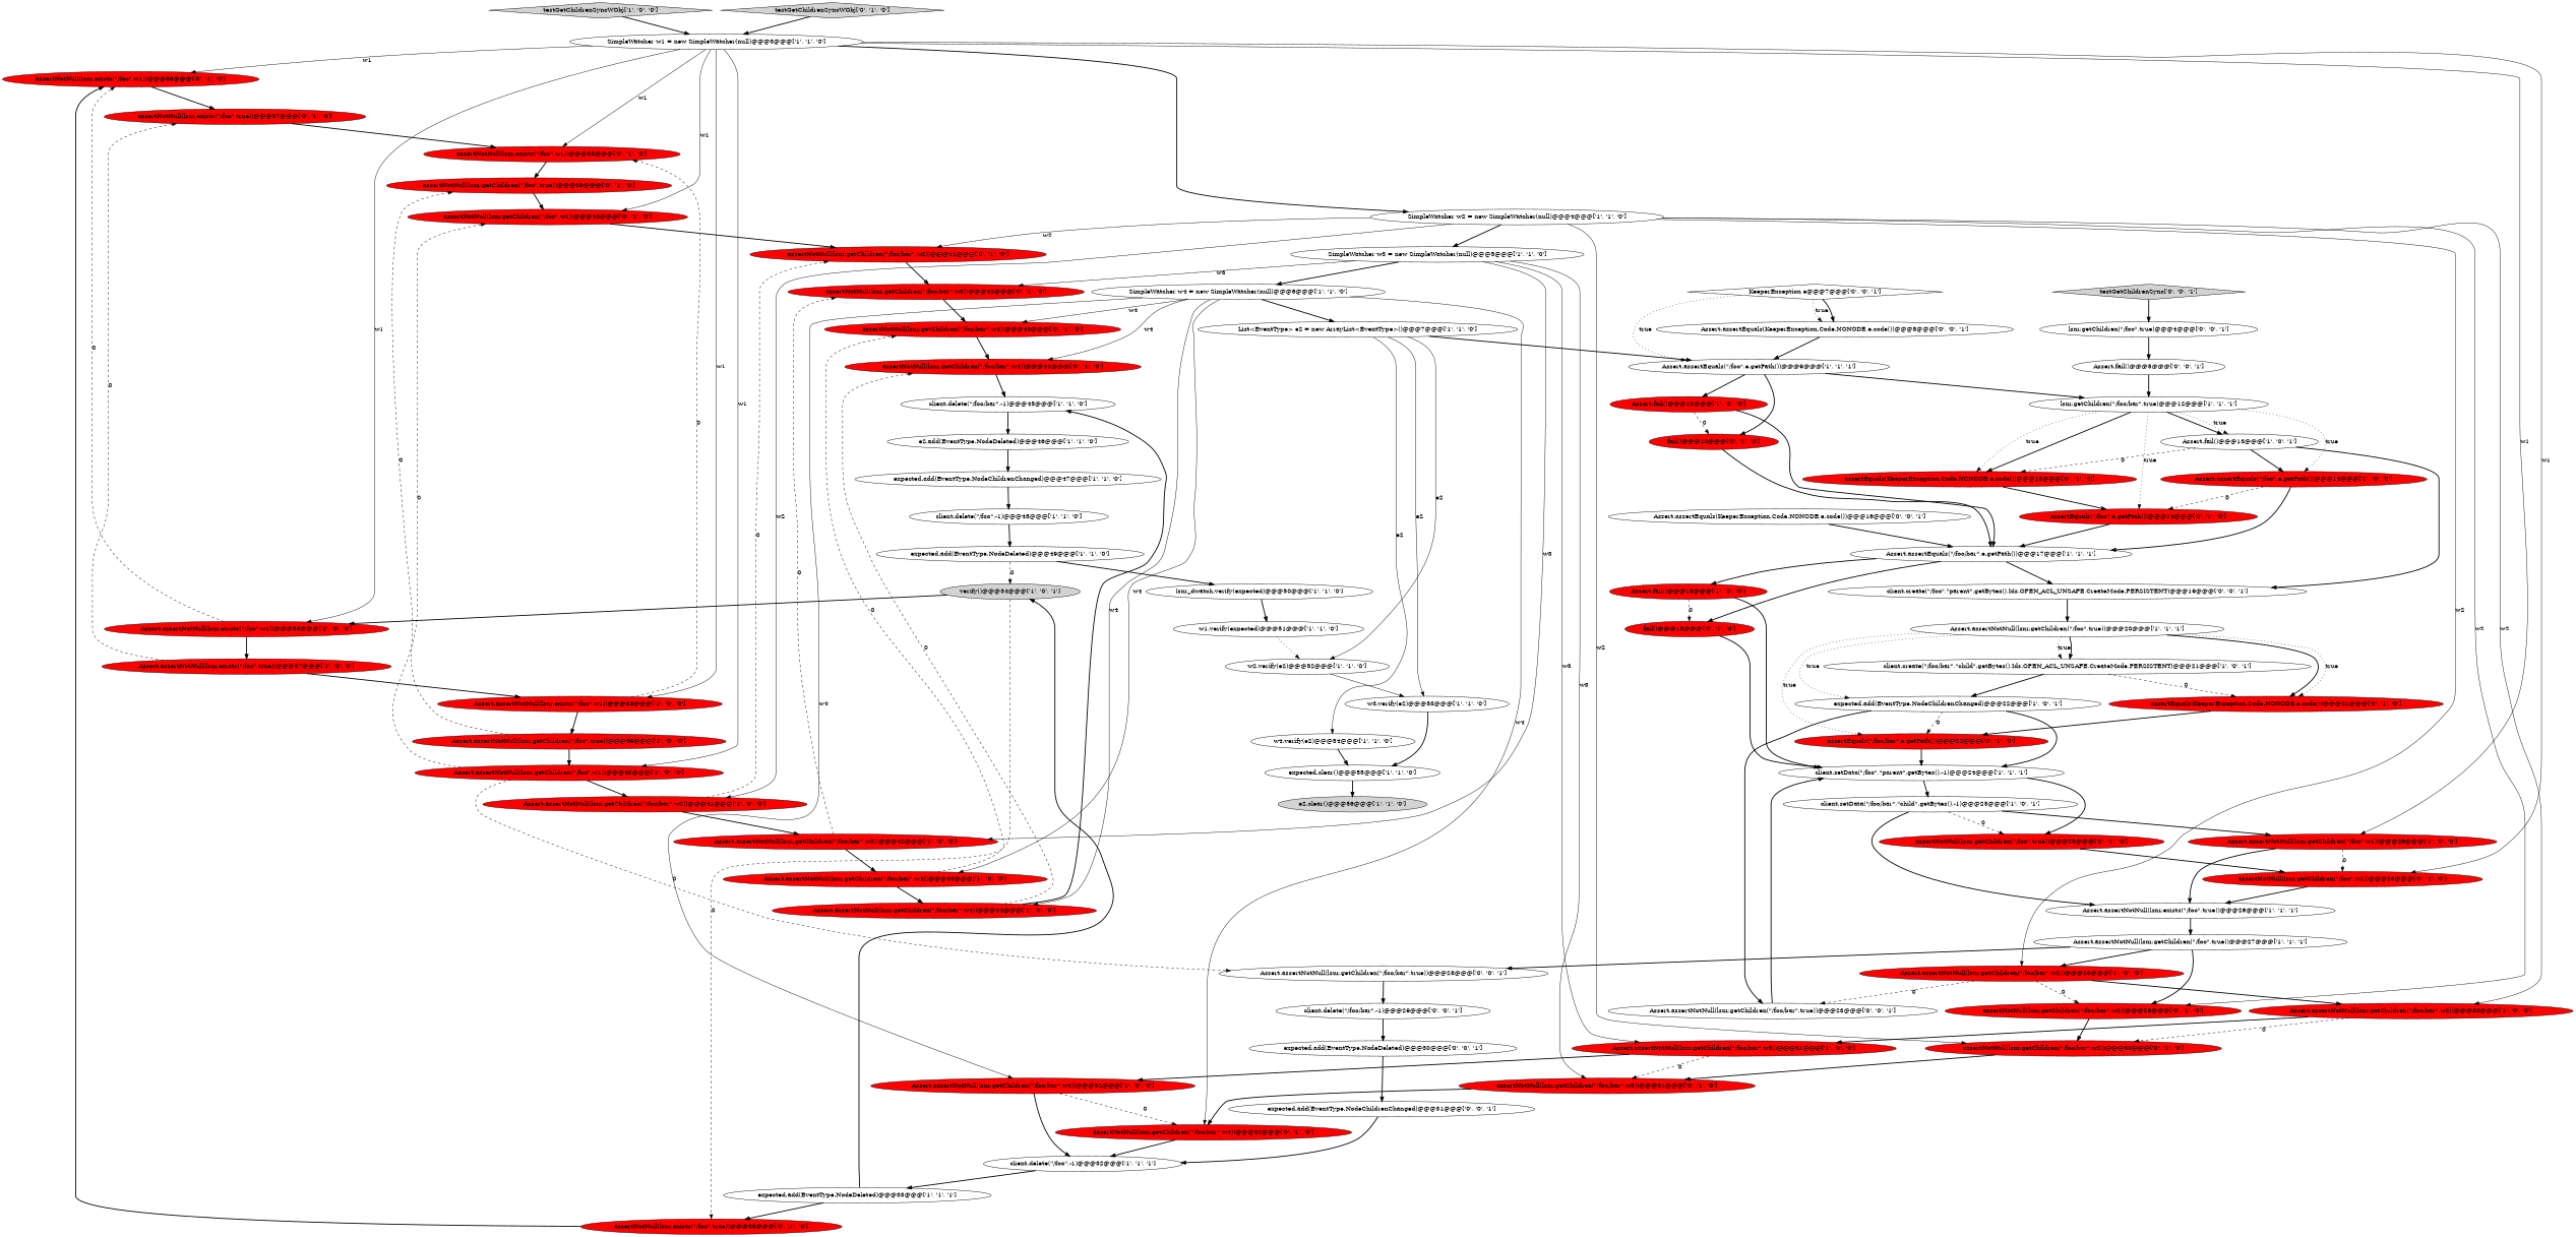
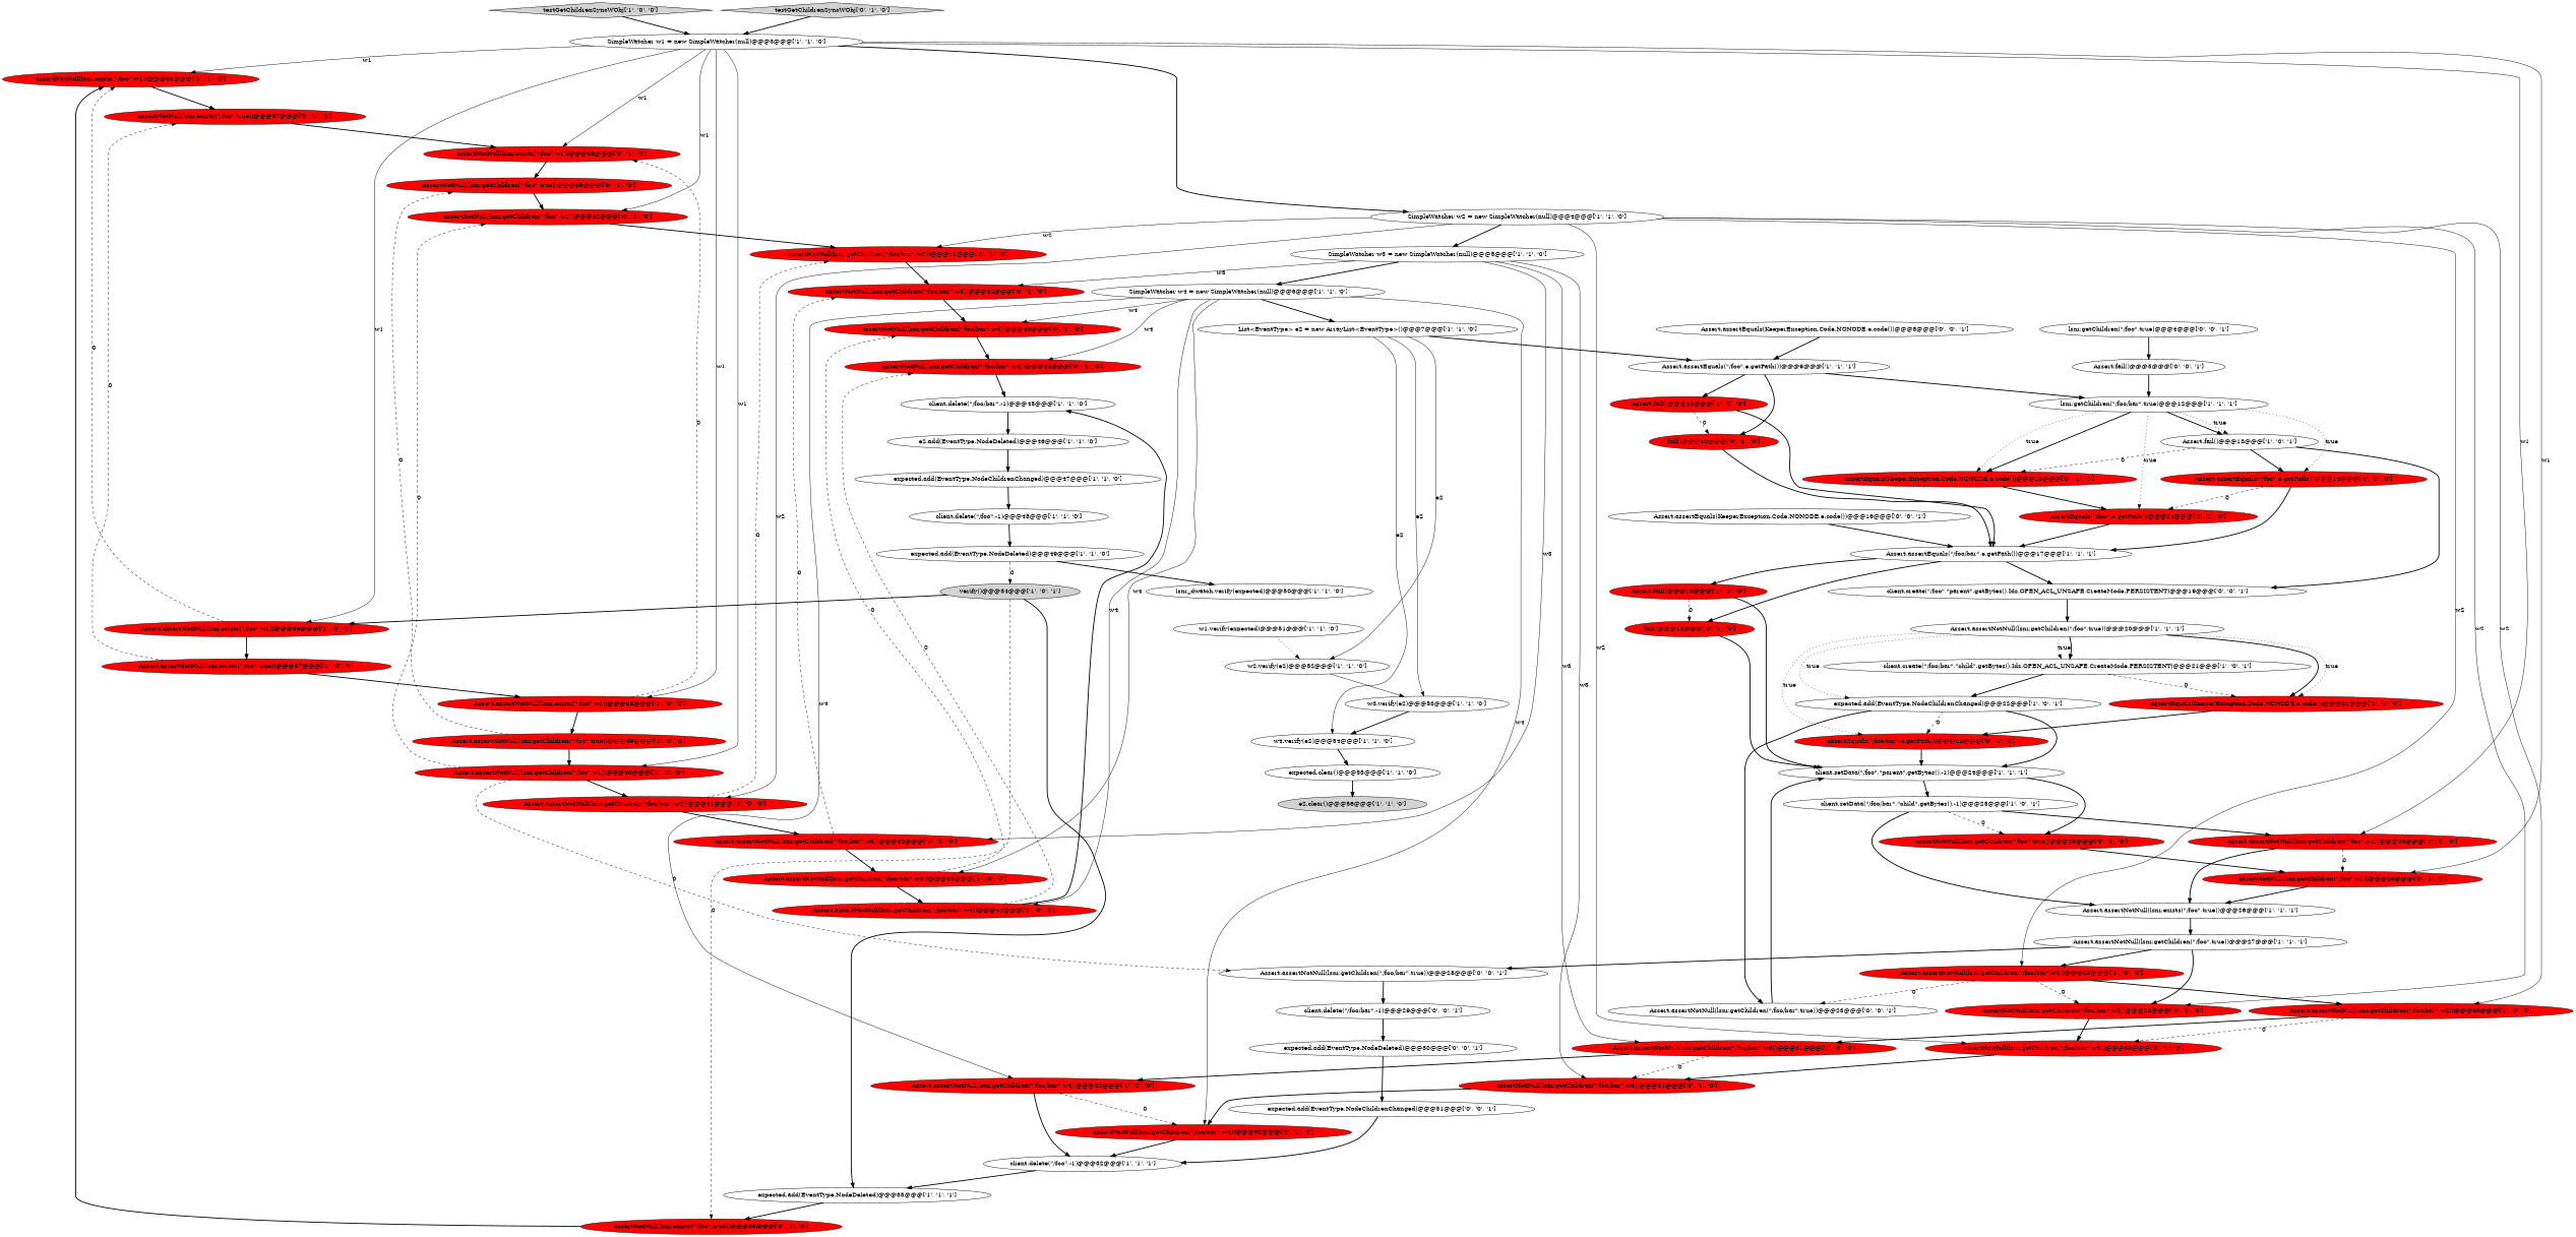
  digraph {
    node [fillcolor=white shape=ellipse style=filled]
    edge [style=bold]
    n1 [fillcolor=red label="assertNotNull(lsnr.exists(\"/foo\",w1))@@@36@@@['0', '1', '0']"]
    n2 [fillcolor=red label="assertNotNull(lsnr.exists(\"/foo\",true))@@@37@@@['0', '1', '0']"]
    n3 [fillcolor=red label="assertNotNull(lsnr.exists(\"/foo\",w1))@@@38@@@['0', '1', '0']"]
    n4 [fillcolor=red label="assertNotNull(lsnr.getChildren(\"/foo\",w1))@@@26@@@['0', '1', '0']"]
    n5 [label="Assert.assertNotNull(lsnr.exists(\"/foo\",true))@@@26@@@['1', '1', '1']"]
    n6 [label="Assert.assertNotNull(lsnr.getChildren(\"/foo\",true))@@@27@@@['1', '1', '1']"]
    n7 [fillcolor=red label="assertNotNull(lsnr.getChildren(\"/foo\",true))@@@25@@@['0', '1', '0']"]
    n8 [label="Assert.fail()@@@5@@@['0', '0', '1']"]
    n9 [label="lsnr.getChildren(\"/foo/bar\",true)@@@12@@@['1', '1', '1']"]
    n10 [fillcolor=red label="assertEquals(KeeperException.Code.NONODE,e.code())@@@13@@@['0', '1', '0']"]
    n11 [fillcolor=red label="assertEquals(\"/foo\",e.getPath())@@@14@@@['0', '1', '0']"]
    n12 [label="Assert.fail()@@@13@@@['1', '0', '1']"]
    n13 [fillcolor=red label="Assert.assertEquals(\"/foo\",e.getPath())@@@14@@@['1', '0', '0']"]
    n14 [fillcolor=red label="Assert.assertNotNull(lsnr.getChildren(\"/foo/bar\",w3))@@@42@@@['1', '0', '0']"]
    n15 [fillcolor=red label="assertNotNull(lsnr.getChildren(\"/foo/bar\",w3))@@@42@@@['0', '1', '0']"]
    n16 [fillcolor=red label="Assert.assertNotNull(lsnr.getChildren(\"/foo/bar\",w4))@@@43@@@['1', '0', '0']"]
    n17 [fillcolor=red label="assertNotNull(lsnr.getChildren(\"/foo/bar\",w4))@@@43@@@['0', '1', '0']"]
    n18 [fillcolor=red label="Assert.assertNotNull(lsnr.getChildren(\"/foo/bar\",w4))@@@44@@@['1', '0', '0']"]
    n19 [fillcolor=red label="assertNotNull(lsnr.getChildren(\"/foo/bar\",w4))@@@44@@@['0', '1', '0']"]
    n20 [fillcolor=red label="Assert.assertNotNull(lsnr.exists(\"/foo\",true))@@@37@@@['1', '0', '0']"]
    n21 [fillcolor=red label="Assert.assertNotNull(lsnr.exists(\"/foo\",w1))@@@38@@@['1', '0', '0']"]
    n22 [fillcolor=red label="Assert.assertNotNull(lsnr.getChildren(\"/foo\",true))@@@39@@@['1', '0', '0']"]
    n23 [fillcolor=red label="assertEquals(KeeperException.Code.NONODE,e.code())@@@21@@@['0', '1', '0']"]
    n24 [fillcolor=red label="assertEquals(\"/foo/bar\",e.getPath())@@@22@@@['0', '1', '0']"]
    n25 [label="client.setData(\"/foo\",\"parent\".getBytes(),-1)@@@24@@@['1', '1', '1']"]
    n26 [fillcolor=lightgray label="e2.clear()@@@56@@@['1', '1', '0']"]
    n27 [fillcolor=red label="Assert.assertNotNull(lsnr.getChildren(\"/foo/bar\",w2))@@@29@@@['1', '0', '0']"]
    n28 [fillcolor=red label="Assert.assertNotNull(lsnr.getChildren(\"/foo/bar\",w2))@@@30@@@['1', '0', '0']"]
    n29 [label="Assert.assertNotNull(lsnr.getChildren(\"/foo/bar\",true))@@@23@@@['0', '0', '1']"]
    n30 [fillcolor=red label="assertNotNull(lsnr.getChildren(\"/foo/bar\",w2))@@@29@@@['0', '1', '0']"]
    n31 [fillcolor=red label="Assert.assertNotNull(lsnr.getChildren(\"/foo/bar\",w3))@@@31@@@['1', '0', '0']"]
    n32 [fillcolor=red label="assertNotNull(lsnr.getChildren(\"/foo/bar\",w2))@@@30@@@['0', '1', '0']"]
    n33 [label="Assert.assertNotNull(lsnr.getChildren(\"/foo/bar\",true))@@@28@@@['0', '0', '1']"]
    n34 [label="client.delete(\"/foo/bar\",-1)@@@29@@@['0', '0', '1']"]
    n35 [label="expected.add(EventType.NodeDeleted)@@@30@@@['0', '0', '1']"]
    n36 [label="client.delete(\"/foo\",-1)@@@48@@@['1', '1', '0']"]
    n37 [label="expected.add(EventType.NodeDeleted)@@@49@@@['1', '1', '0']"]
    n38 [label="lsnr_dwatch.verify(expected)@@@50@@@['1', '1', '0']"]
    n39 [fillcolor=lightgray label="verify()@@@34@@@['1', '0', '1']"]
    n40 [label="w3.verify(e2)@@@53@@@['1', '1', '0']"]
    n41 [label="w4.verify(e2)@@@54@@@['1', '1', '0']"]
    n42 [label="expected.clear()@@@55@@@['1', '1', '0']"]
    n43 [fillcolor=red label="fail()@@@18@@@['0', '1', '0']"]
    n44 [label="client.setData(\"/foo/bar\",\"child\".getBytes(),-1)@@@25@@@['1', '0', '1']"]
    n45 [label="w2.verify(e2)@@@52@@@['1', '1', '0']"]
    n46 [fillcolor=red label="Assert.fail()@@@10@@@['1', '0', '0']"]
    n47 [fillcolor=red label="fail()@@@10@@@['0', '1', '0']"]
    n48 [label="Assert.assertEquals(\"/foo/bar\",e.getPath())@@@17@@@['1', '1', '1']"]
    n49 [fillcolor=red label="Assert.fail()@@@18@@@['1', '0', '0']"]
    n50 [label="client.create(\"/foo\",\"parent\".getBytes(),Ids.OPEN_ACL_UNSAFE,CreateMode.PERSISTENT)@@@19@@@['0', '0', '1']"]
    n51 [label="SimpleWatcher w3 = new SimpleWatcher(null)@@@5@@@['1', '1', '0']"]
    n52 [fillcolor=red label="assertNotNull(lsnr.getChildren(\"/foo/bar\",w3))@@@31@@@['0', '1', '0']"]
    n53 [label="SimpleWatcher w4 = new SimpleWatcher(null)@@@6@@@['1', '1', '0']"]
    n54 [fillcolor=red label="assertNotNull(lsnr.getChildren(\"/foo/bar\",w4))@@@32@@@['0', '1', '0']"]
    n55 [fillcolor=red label="Assert.assertNotNull(lsnr.getChildren(\"/foo/bar\",w4))@@@32@@@['1', '0', '0']"]
    n56 [label="List<EventType> e2 = new ArrayList<EventType>()@@@7@@@['1', '1', '0']"]
    n57 [label="client.delete(\"/foo\",-1)@@@32@@@['1', '1', '1']"]
    n58 [label="expected.add(EventType.NodeDeleted)@@@33@@@['1', '1', '1']"]
    n59 [fillcolor=red label="assertNotNull(lsnr.exists(\"/foo\",true))@@@35@@@['0', '1', '0']"]
    n60 [fillcolor=red label="assertNotNull(lsnr.getChildren(\"/foo\",true))@@@39@@@['0', '1', '0']"]
    n61 [fillcolor=red label="assertNotNull(lsnr.getChildren(\"/foo\",w1))@@@40@@@['0', '1', '0']"]
    n62 [fillcolor=red label="assertNotNull(lsnr.getChildren(\"/foo/bar\",w2))@@@41@@@['0', '1', '0']"]
    n63 [label="w1.verify(expected)@@@51@@@['1', '1', '0']"]
    n64 [fillcolor=red label="Assert.assertNotNull(lsnr.exists(\"/foo\",w1))@@@36@@@['1', '0', '0']"]
    n65 [fillcolor=lightgray label="testGetChildrenSyncWObj['1', '0', '0']" shape=diamond]
    n66 [label="SimpleWatcher w1 = new SimpleWatcher(null)@@@3@@@['1', '1', '0']"]
    n67 [fillcolor=red label="Assert.assertNotNull(lsnr.getChildren(\"/foo\",w1))@@@26@@@['1', '0', '0']"]
    n68 [fillcolor=red label="Assert.assertNotNull(lsnr.getChildren(\"/foo\",w1))@@@40@@@['1', '0', '0']"]
    n69 [label="SimpleWatcher w2 = new SimpleWatcher(null)@@@4@@@['1', '1', '0']"]
    n70 [label="expected.add(EventType.NodeChildrenChanged)@@@31@@@['0', '0', '1']"]
    n71 [label="client.delete(\"/foo/bar\",-1)@@@45@@@['1', '1', '0']"]
    n72 [label="e2.add(EventType.NodeDeleted)@@@46@@@['1', '1', '0']"]
    n73 [label="expected.add(EventType.NodeChildrenChanged)@@@47@@@['1', '1', '0']"]
    n74 [label="Assert.assertNotNull(lsnr.getChildren(\"/foo\",true))@@@20@@@['1', '1', '1']"]
    n75 [label="expected.add(EventType.NodeChildrenChanged)@@@22@@@['1', '0', '1']"]
    n76 [label="client.create(\"/foo/bar\",\"child\".getBytes(),Ids.OPEN_ACL_UNSAFE,CreateMode.PERSISTENT)@@@21@@@['1', '0', '1']"]
    n77 [fillcolor=red label="Assert.assertNotNull(lsnr.getChildren(\"/foo/bar\",w2))@@@41@@@['1', '0', '0']"]
-   n78 [fillcolor=lightgray label="testGetChildrenSync['0', '0', '1']" shape=diamond]
    n79 [label="lsnr.getChildren(\"/foo\",true)@@@4@@@['0', '0', '1']"]
    n80 [fillcolor=lightgray label="testGetChildrenSyncWObj['0', '1', '0']" shape=diamond]
    n81 [label="Assert.assertEquals(KeeperException.Code.NONODE,e.code())@@@16@@@['0', '0', '1']"]
    n82 [label="Assert.assertEquals(KeeperException.Code.NONODE,e.code())@@@8@@@['0', '0', '1']"]
    n83 [label="Assert.assertEquals(\"/foo\",e.getPath())@@@9@@@['1', '1', '1']"]
-   n84 [label="KeeperException e@@@7@@@['0', '0', '1']" shape=diamond]
    n1 -> n2
    n2 -> n3
    n3 -> n60
    n4 -> n5
    n5 -> n6
    n6 -> n27
    n6 -> n30
    n6 -> n33
    n7 -> n4
    n8 -> n9
    n9 -> n10
    n9 -> n10 [label=true style=dotted]
    n9 -> n11 [label=true style=dotted]
    n9 -> n12
    n9 -> n12 [label=true style=dotted]
    n9 -> n13 [label=true style=dotted]
    n10 -> n11
    n11 -> n48
    n12 -> n10 [label=0 style=dashed]
    n12 -> n13
    n12 -> n50
    n13 -> n11 [label=0 style=dashed]
    n13 -> n48
    n14 -> n15 [label=0 style=dashed]
    n14 -> n16
    n15 -> n17
    n16 -> n17 [label=0 style=dashed]
    n16 -> n18
    n17 -> n19
    n18 -> n19 [label=0 style=dashed]
    n18 -> n71
    n19 -> n71
    n20 -> n2 [label=0 style=dashed]
    n20 -> n21
    n21 -> n3 [label=0 style=dashed]
    n21 -> n22
    n22 -> n60 [label=0 style=dashed]
    n22 -> n68
    n23 -> n24
    n24 -> n25
    n25 -> n7
    n25 -> n44
    n27 -> n28
    n27 -> n29 [label=0 style=dashed]
    n27 -> n30 [label=0 style=dashed]
    n28 -> n31
    n28 -> n32 [label=0 style=dashed]
    n29 -> n25
    n30 -> n32
    n31 -> n52 [label=0 style=dashed]
    n31 -> n55
    n32 -> n52
    n33 -> n34
    n34 -> n35
    n35 -> n70
    n36 -> n37
    n37 -> n38
    n37 -> n39 [label=0 style=dashed]
-   n38 -> n63
    n39 -> n59 [label=0 style=dashed]
    n39 -> n64
-   n40 -> n42
+   n40 -> n41
    n41 -> n42
    n42 -> n26
    n43 -> n25
    n44 -> n5
    n44 -> n7 [label=0 style=dashed]
    n44 -> n67
    n45 -> n40 [style=solid]
    n46 -> n47 [label=0 style=dashed]
    n46 -> n48
    n47 -> n48
    n48 -> n43
    n48 -> n49
    n48 -> n50
    n49 -> n25
    n49 -> n43 [label=0 style=dashed]
    n50 -> n74
    n51 -> n14 [label=w3 style=solid]
    n51 -> n15 [label=w3 style=solid]
    n51 -> n31 [label=w3 style=solid]
    n51 -> n52 [label=w3 style=solid]
    n51 -> n53
    n52 -> n54
    n53 -> n16 [label=w4 style=solid]
    n53 -> n17 [label=w4 style=solid]
    n53 -> n18 [label=w4 style=solid]
    n53 -> n19 [label=w4 style=solid]
    n53 -> n54 [label=w4 style=solid]
    n53 -> n55 [label=w4 style=solid]
    n53 -> n56
    n54 -> n57
    n55 -> n54 [label=0 style=dashed]
    n55 -> n57
    n56 -> n40 [label=e2 style=solid]
    n56 -> n41 [label=e2 style=solid]
    n56 -> n45 [label=e2 style=solid]
    n56 -> n83
    n57 -> n58
-   n58 -> n39
+   n39 -> n58
    n58 -> n59
    n59 -> n1
    n60 -> n61
    n61 -> n62
    n62 -> n15
    n63 -> n45 [style=dotted]
    n64 -> n1 [label=0 style=dashed]
    n64 -> n20
    n65 -> n66
    n66 -> n1 [label=w1 style=solid]
    n66 -> n3 [label=w1 style=solid]
    n66 -> n4 [label=w1 style=solid]
    n66 -> n21 [label=w1 style=solid]
    n66 -> n61 [label=w1 style=solid]
    n66 -> n64 [label=w1 style=solid]
    n66 -> n67 [label=w1 style=solid]
    n66 -> n68 [label=w1 style=solid]
    n66 -> n69
    n67 -> n4 [label=0 style=dashed]
    n67 -> n5
    n68 -> n33 [label=0 style=dashed]
    n68 -> n61 [label=0 style=dashed]
    n68 -> n77
    n69 -> n27 [label=w2 style=solid]
    n69 -> n28 [label=w2 style=solid]
    n69 -> n30 [label=w2 style=solid]
    n69 -> n32 [label=w2 style=solid]
    n69 -> n51
    n69 -> n62 [label=w2 style=solid]
    n69 -> n77 [label=w2 style=solid]
    n70 -> n57
    n71 -> n72
    n72 -> n73
    n73 -> n36
    n74 -> n23
    n74 -> n23 [label=true style=dotted]
    n74 -> n24 [label=true style=dotted]
    n74 -> n75 [label=true style=dotted]
    n74 -> n76 [label=true style=dotted]
    n74 -> n76
    n75 -> n24 [label=0 style=dashed]
    n75 -> n25
    n75 -> n29
    n76 -> n23 [label=0 style=dashed]
    n76 -> n75
    n77 -> n14
    n77 -> n62 [label=0 style=dashed]
-   n78 -> n79
    n79 -> n8
    n80 -> n66
    n81 -> n48
    n82 -> n83
    n83 -> n9
    n83 -> n46
    n83 -> n47
-   n84 -> n82 [label=true style=dotted]
-   n84 -> n82
-   n84 -> n83 [label=true style=dotted]
  }
